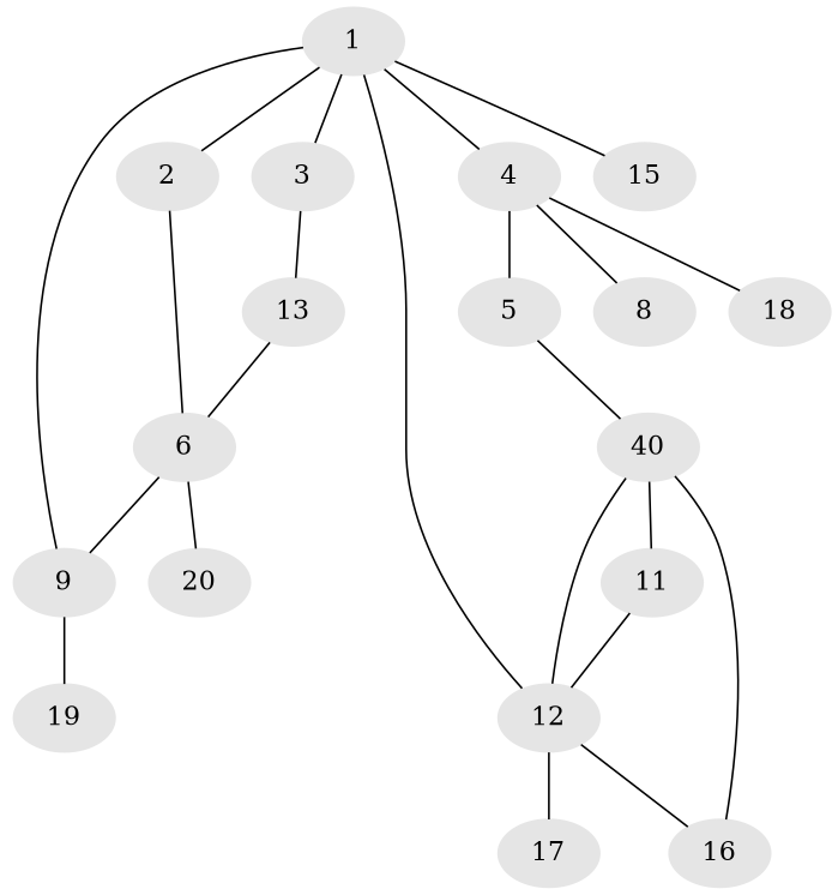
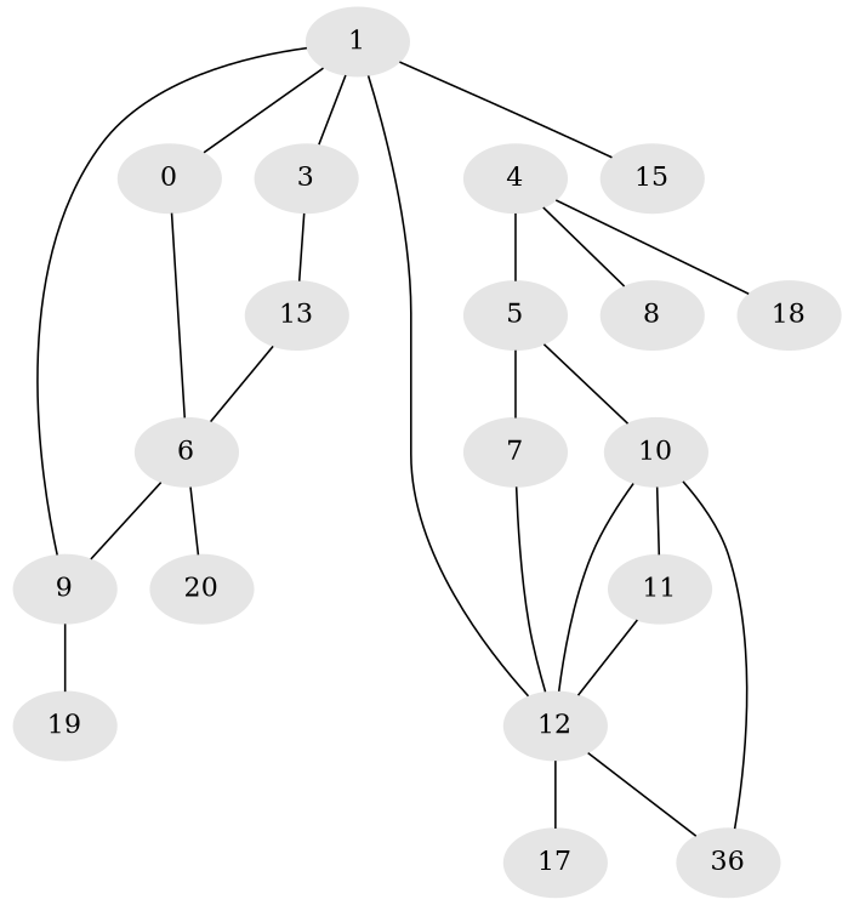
  graph {
    node [color=gray90 style=filled]
    1
-   2
+   2 [label=0]
    3
    4
    9
    12
    15
    6
    13
    5
    8
    18
    19
-   16
+   16 [label=36]
    17
    20
-   10 [label=40]
+   7
+   10
    11
    1 -- 2
    1 -- 3
-   1 -- 4
    1 -- 9
    1 -- 12
    1 -- 15
    2 -- 6
    3 -- 13
    4 -- 5
    4 -- 8
    4 -- 18
    9 -- 19
    12 -- 16
    12 -- 17
    6 -- 9
    6 -- 20
    13 -- 6
+   5 -- 7
    5 -- 10
+   7 -- 12
    10 -- 12
    10 -- 16
    10 -- 11
    11 -- 12
  }
